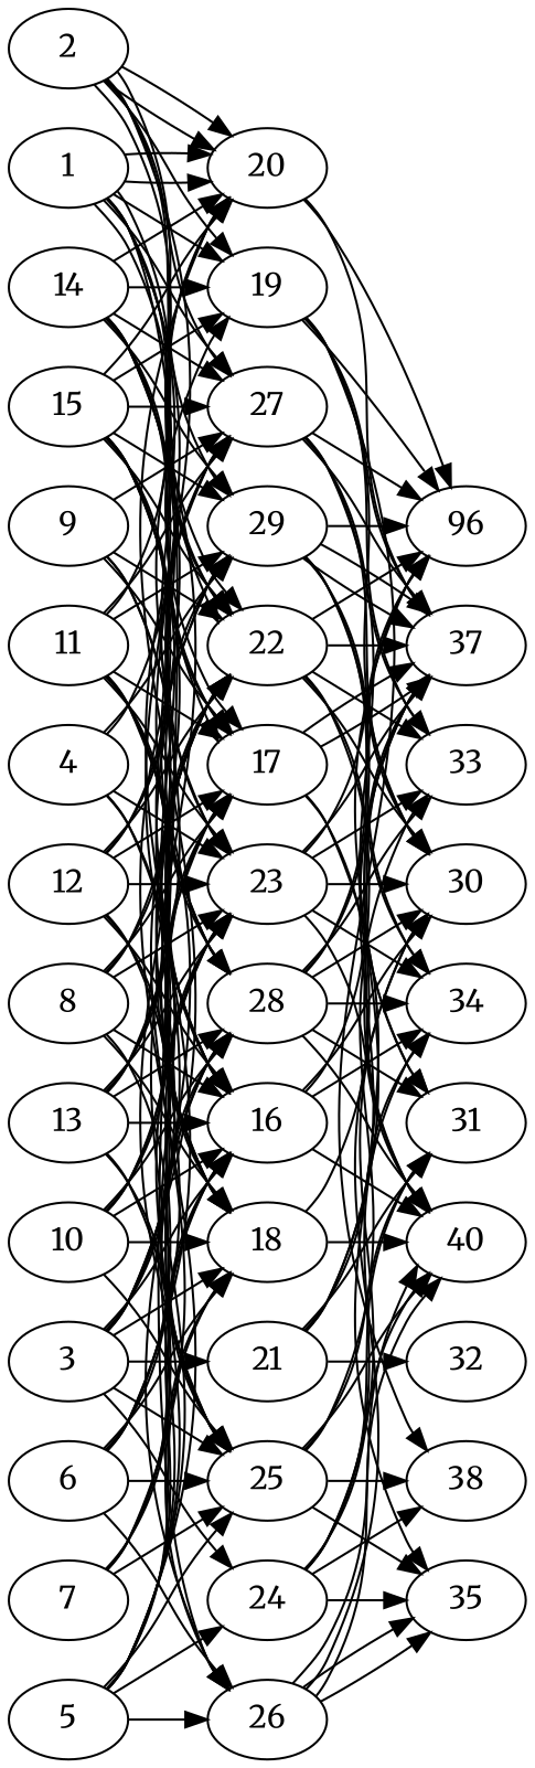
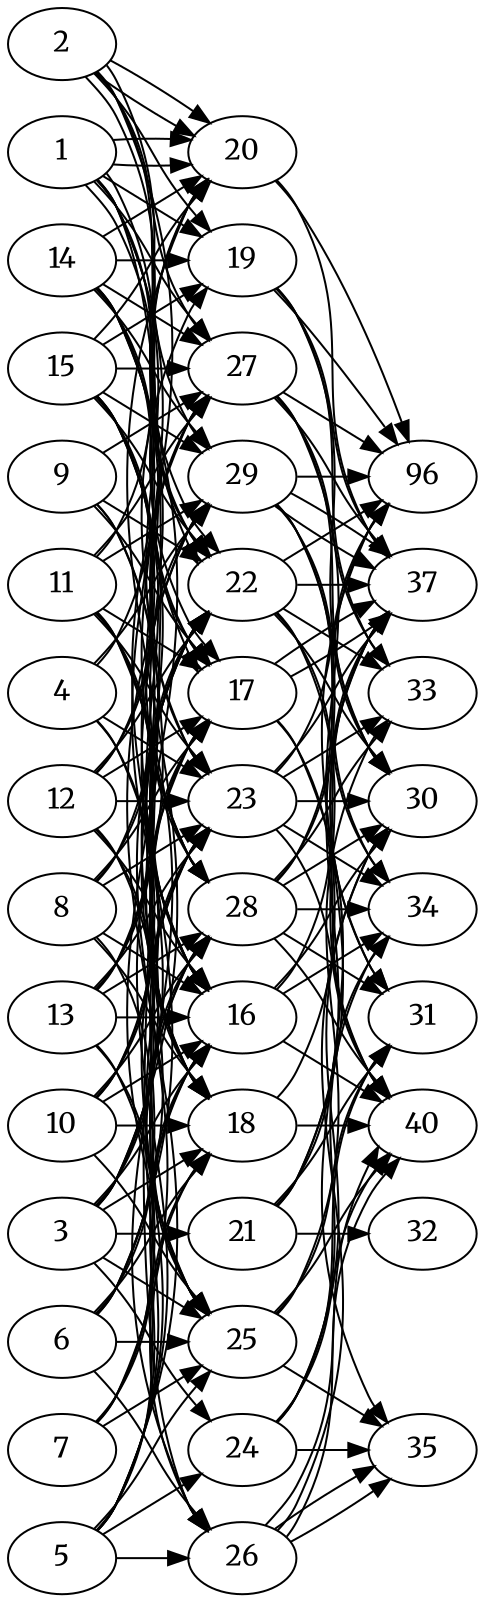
  digraph {
    fontname=Merriweather
    rankdir=LR
    node [alpha=0.18 fontname=Merriweather]
    edge [fontname=Merriweather]
    1 [alpha=0.06 expect_size=26539008]
    17 [alpha=0.15 expect_size=42885120]
    19 [expect_size=15067136]
    20 [alpha=0.16 expect_size=48306176]
    22 [expect_size=33363968]
    23 [alpha=0.10 expect_size=22555648]
    26 [alpha=0.07 expect_size=48811008]
    27 [alpha=0.06 expect_size=24010752]
    28 [expect_size=12213248]
    37 [alpha=0.17 expect_size=14226432]
    40 [alpha=0.16 expect_size=33941504]
    35 [alpha=0.12 expect_size=44713984]
    30 [alpha=0.01 expect_size=52179968]
    33 [expect_size=41307136]
    n15 [alpha=0.17 expect_size=44390400 label=96]
-   38 [alpha=0.14 expect_size=27827200]
    34 [expect_size=17422336]
    31 [alpha=0.16 expect_size=41563136]
    2 [alpha=0.20 expect_size=30481408]
    16 [alpha=0.09 expect_size=28834816]
    29 [alpha=0.05 expect_size=8621056]
    3 [alpha=0.14 expect_size=40128512]
    18 [expect_size=45375488]
    21 [alpha=0.02 expect_size=18504704]
    24 [alpha=0.12 expect_size=41177088]
    25 [alpha=0.20 expect_size=35414016]
    32 [alpha=0.15 expect_size=45254656]
    4 [alpha=0.17 expect_size=29170688]
    5 [alpha=0.16 expect_size=20824064]
    6 [alpha=0.06 expect_size=50200576]
    7 [alpha=0.01 expect_size=31664128]
    8 [alpha=0.07 expect_size=37547008]
    9 [alpha=0.14 expect_size=39058432]
    10 [alpha=0.07 expect_size=28932096]
    11 [alpha=0.06 expect_size=48168960]
    12 [alpha=0.15 expect_size=14964736]
    13 [alpha=0.08 expect_size=14305280]
    14 [expect_size=46269440]
    15 [alpha=0.06 expect_size=38828032]
    1 -> 17
    1 -> 17
    1 -> 19
    1 -> 20
    1 -> 20
    1 -> 22
    1 -> 23
    1 -> 26
    1 -> 27
    1 -> 28
    17 -> 37
    17 -> 37
    17 -> 40
    17 -> 35
    19 -> 37
    19 -> 30
    19 -> 33
    19 -> n15
-   19 -> 38
    20 -> 37
    20 -> n15
    22 -> 37
    22 -> 40
    22 -> 30
    22 -> 33
    22 -> n15
    22 -> 34
    23 -> 37
    23 -> 40
    23 -> 30
    23 -> 33
    23 -> n15
    23 -> 34
    26 -> 40
    26 -> 40
    26 -> 35
    26 -> 35
    26 -> 30
    27 -> 37
    27 -> 30
    27 -> 33
    27 -> n15
    27 -> 31
    28 -> 37
    28 -> 40
    28 -> 30
    28 -> 33
    28 -> n15
    28 -> 34
    28 -> 31
    2 -> 19
    2 -> 20
    2 -> 20
    2 -> 22
    2 -> 22
    2 -> 27
    2 -> 16
    2 -> 29
    16 -> 37
    16 -> 40
    16 -> 30
    16 -> 34
    29 -> 37
    29 -> 37
    29 -> 30
    29 -> n15
    29 -> 34
    29 -> 31
    3 -> 20
    3 -> 22
    3 -> 23
    3 -> 28
    3 -> 16
    3 -> 29
    3 -> 18
    3 -> 21
    3 -> 24
    3 -> 25
    18 -> 37
    18 -> 40
    21 -> 37
    21 -> n15
    21 -> 34
    21 -> 31
    21 -> 32
    24 -> 40
    24 -> 35
    24 -> 30
-   24 -> 38
    24 -> 34
    24 -> 31
    25 -> 40
    25 -> 35
    25 -> 33
-   25 -> 38
    25 -> 31
    4 -> 20
    4 -> 23
    4 -> 29
    4 -> 18
    4 -> 25
    5 -> 17
    5 -> 23
    5 -> 26
    5 -> 28
    5 -> 16
    5 -> 29
    5 -> 18
    5 -> 24
    5 -> 25
    6 -> 22
    6 -> 23
    6 -> 26
    6 -> 27
    6 -> 16
    6 -> 18
    6 -> 25
    7 -> 22
    7 -> 28
    7 -> 16
    7 -> 18
    7 -> 25
    8 -> 17
    8 -> 22
    8 -> 23
    8 -> 27
    8 -> 16
    8 -> 18
    8 -> 25
    9 -> 17
    9 -> 22
    9 -> 27
    9 -> 16
    9 -> 18
    10 -> 17
    10 -> 22
    10 -> 23
    10 -> 28
    10 -> 16
    10 -> 18
    10 -> 25
    11 -> 17
    11 -> 20
    11 -> 23
    11 -> 26
    11 -> 27
    11 -> 28
    11 -> 16
    11 -> 29
    11 -> 18
    12 -> 17
    12 -> 22
    12 -> 23
    12 -> 27
    12 -> 16
    12 -> 29
    12 -> 18
    12 -> 25
    13 -> 17
    13 -> 19
    13 -> 22
    13 -> 23
    13 -> 26
    13 -> 28
    13 -> 16
    13 -> 25
    14 -> 17
    14 -> 19
    14 -> 20
    14 -> 22
    14 -> 27
    14 -> 28
    14 -> 16
    14 -> 29
    14 -> 25
    15 -> 17
    15 -> 19
    15 -> 20
    15 -> 22
    15 -> 23
    15 -> 27
    15 -> 28
    15 -> 16
    15 -> 29
    15 -> 18
  }
